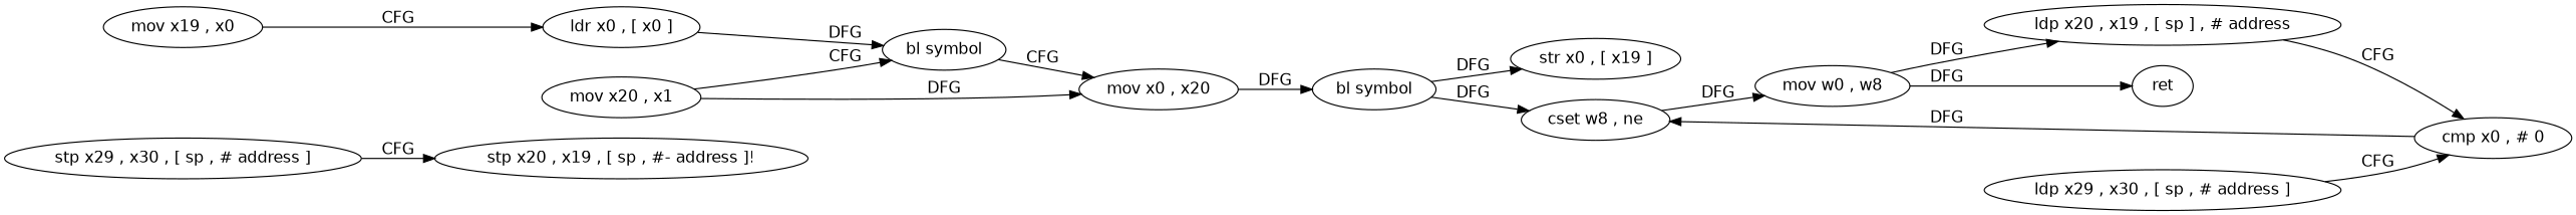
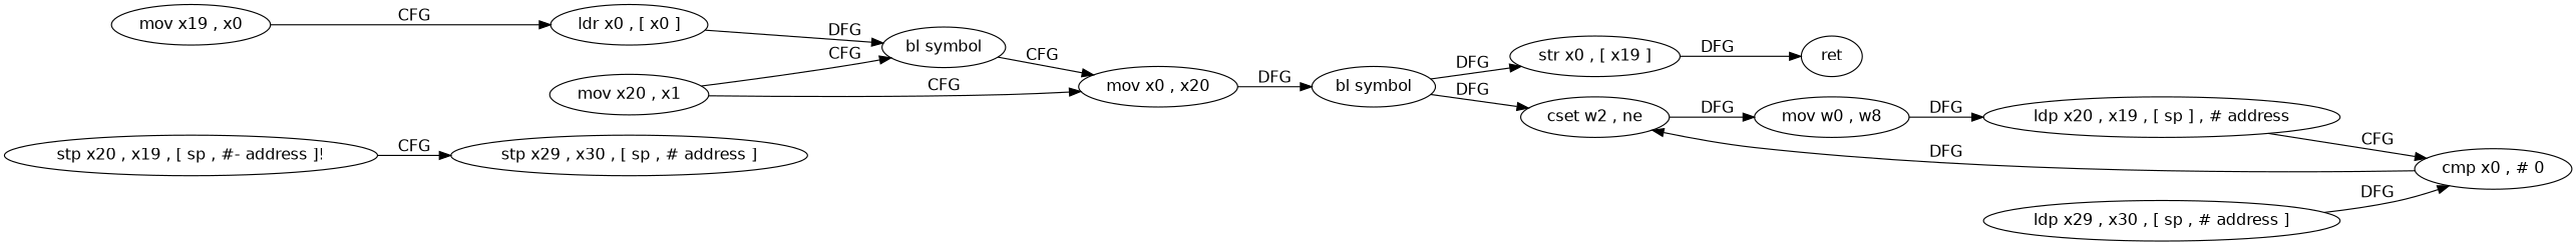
  digraph {
    fontname="DejaVu Sans"
    rankdir=LR
    node [fontname="DejaVu Sans"]
    edge [fontname="DejaVu Sans"]
    n1 [label="stp x20 , x19 , [ sp , #- address ]!"]
    n2 [label="stp x29 , x30 , [ sp , # address ]"]
    n3 [label="mov x19 , x0"]
    n4 [label="ldr x0 , [ x0 ]"]
    n5 [label="bl symbol"]
    n6 [label="str x0 , [ x19 ]"]
    n7 [label="mov x20 , x1"]
    n8 [label="mov x0 , x20"]
    n9 [label="bl symbol"]
-   n10 [label="cset w8 , ne"]
+   n10 [label="cset w2 , ne"]
    n11 [label="mov w0 , w8"]
    n12 [label="ldp x29 , x30 , [ sp , # address ]"]
    n13 [label="cmp x0 , # 0"]
    n14 [label="ldp x20 , x19 , [ sp ] , # address"]
    n15 [label=ret]
-   n2 -> n1 [label=CFG]
+   n1 -> n2 [label=CFG]
    n3 -> n4 [label=CFG]
    n4 -> n5 [label=DFG]
    n5 -> n8 [label=CFG]
    n7 -> n5 [label=CFG]
-   n7 -> n8 [label=DFG]
+   n7 -> n8 [label=CFG]
    n8 -> n9 [label=DFG]
    n9 -> n6 [label=DFG]
    n9 -> n10 [label=DFG]
    n10 -> n11 [label=DFG]
    n11 -> n14 [label=DFG]
-   n11 -> n15 [label=DFG]
-   n12 -> n13 [label=CFG]
+   n6 -> n15 [label=DFG]
+   n12 -> n13 [label=DFG]
    n13 -> n10 [label=DFG]
    n14 -> n13 [label=CFG]
  }
